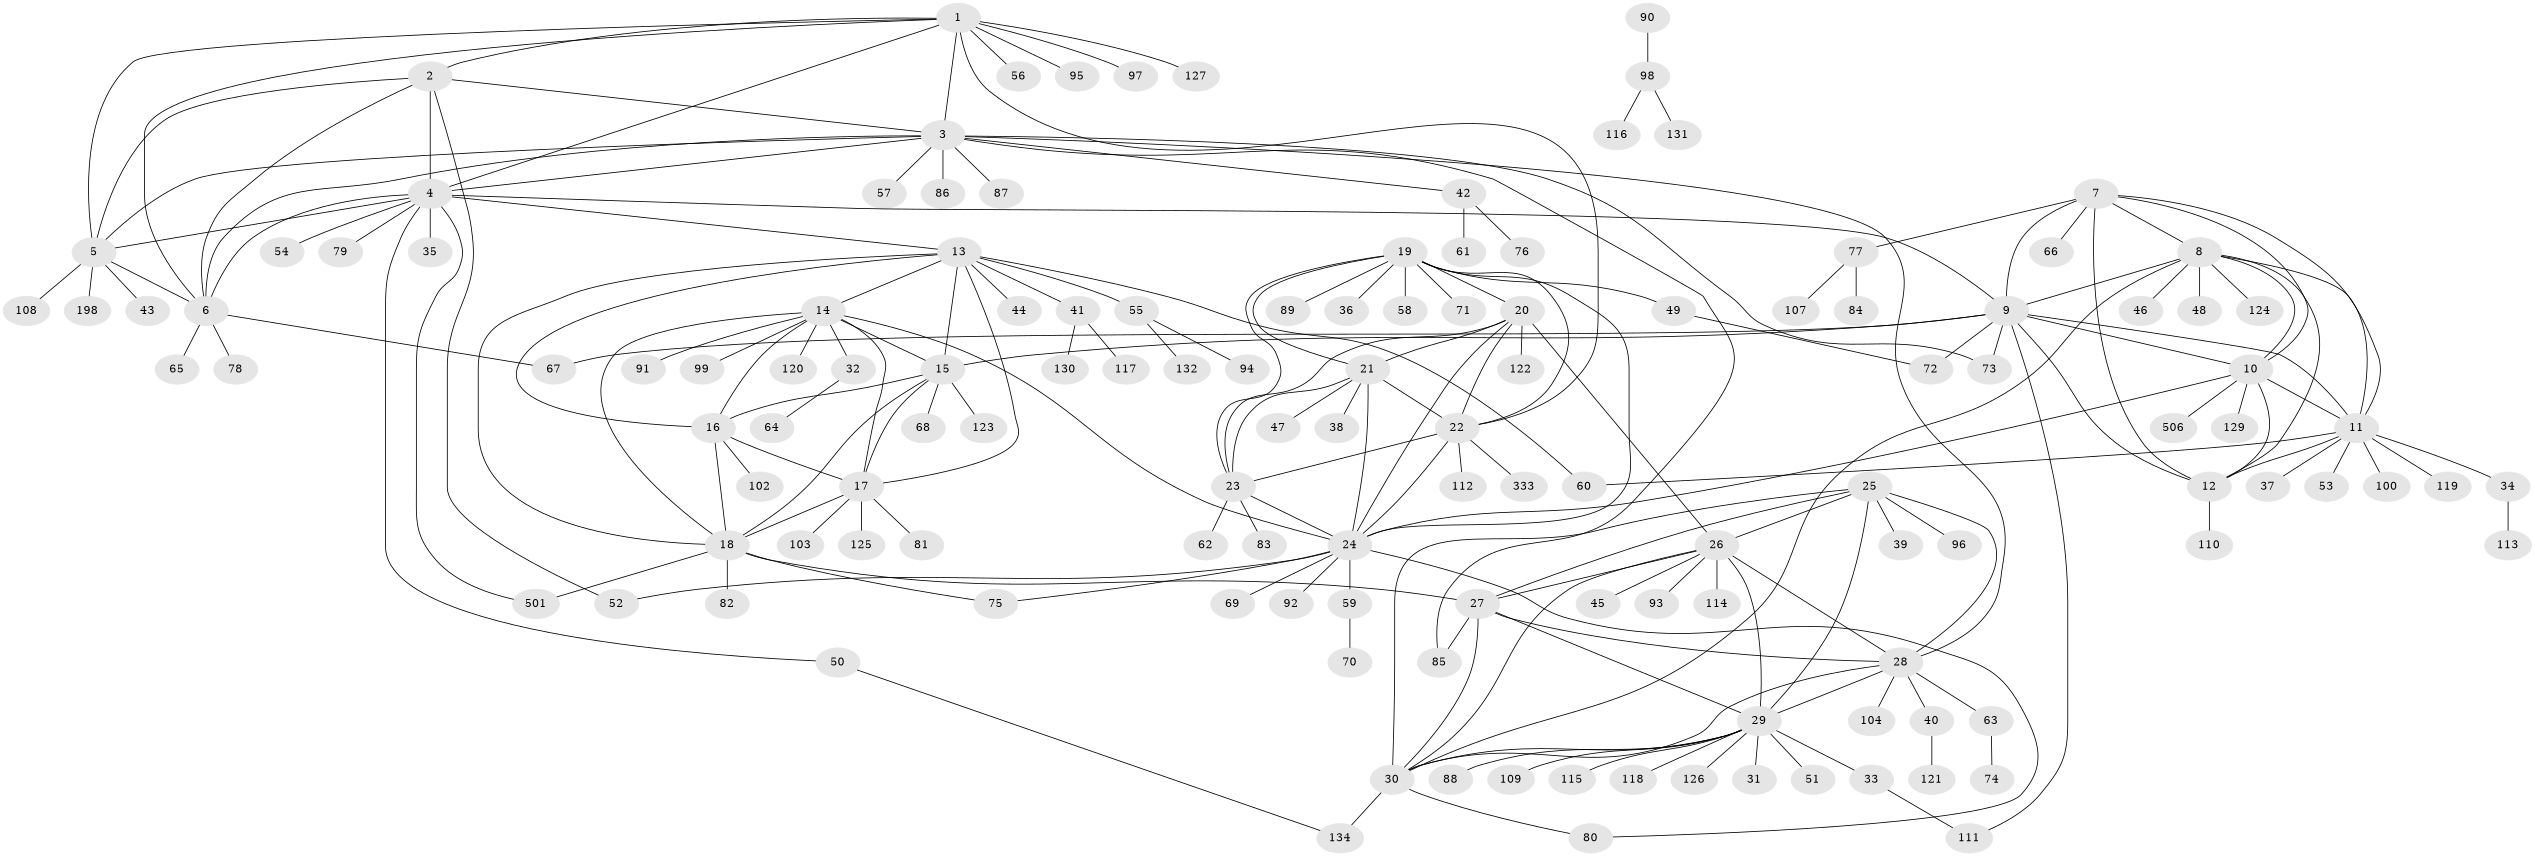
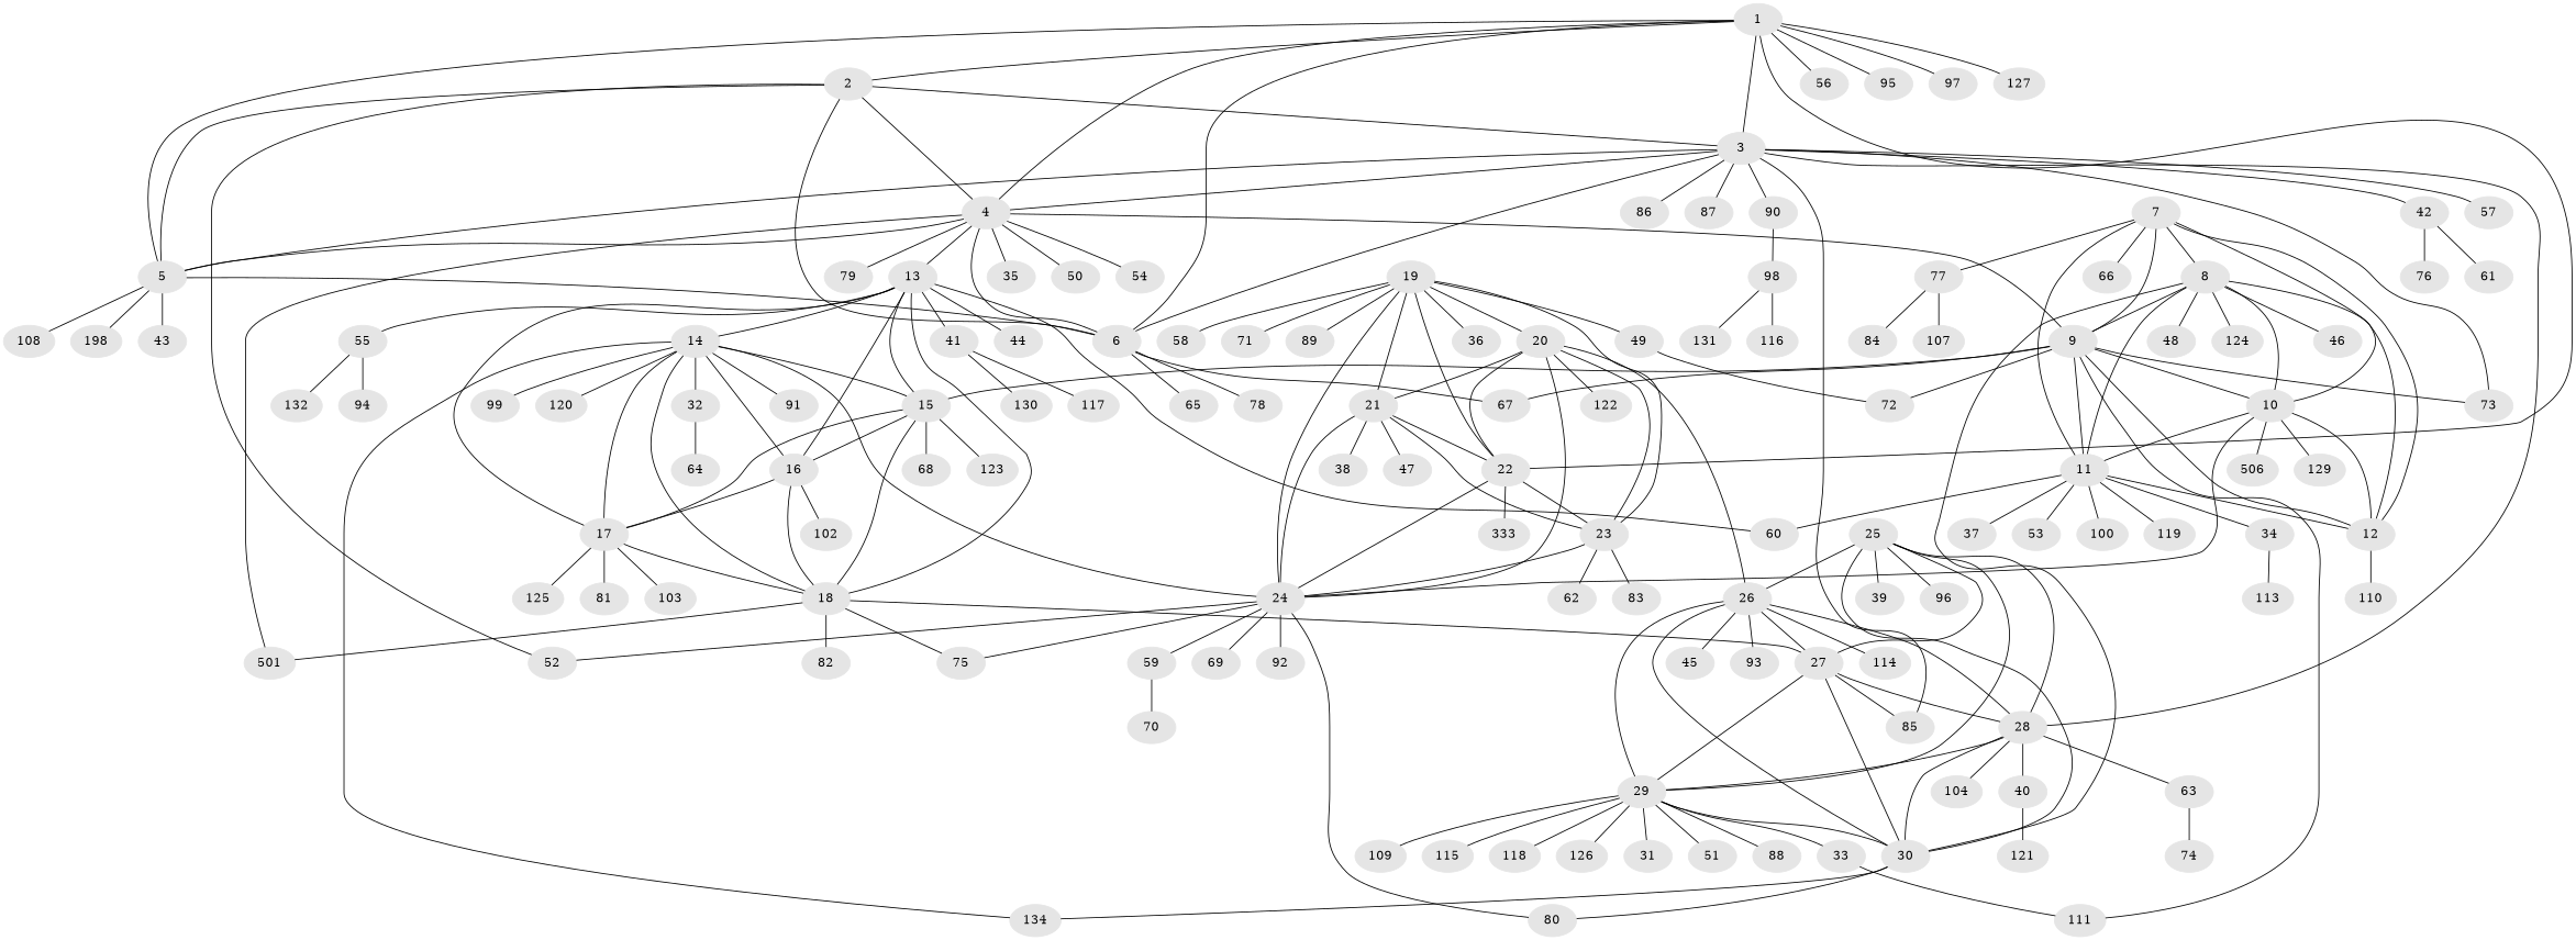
  graph {
    node [color=gray90 style=filled]
    1
    2
    3
    4
    5
    6
    22
    56
    95
    97
    127
    52
    28
    42
    57
    73
    85
    86
    87
    90
    9
    13
    35
    50
    54
    79
    n27 [label=501]
    43
    108
    n30 [label=198]
    65
    67
    78
    24
    23
-   112
    n37 [label=333]
    30
    29
    40
    63
    104
    61
    76
    98
    10
    11
    12
    15
    72
    111
    60
    14
    16
    17
    18
    41
    44
    55
    7
    8
    66
    77
    46
    48
    124
    n67 [label=506]
    129
    34
    37
    53
    100
    119
    110
    84
    107
    134
    80
    68
    123
    75
    59
    69
    92
    113
    32
    91
    99
    120
    102
    81
    103
    125
    27
    82
    117
    130
    94
    132
    64
    19
    20
    21
    36
    49
    58
    71
    89
    26
    122
    38
    47
    62
    83
    45
    93
    114
    70
    25
    39
    96
    31
    33
    51
    88
    109
    115
    118
    126
    121
    74
    116
    131
    1 -- 2
    1 -- 3
    1 -- 4
    1 -- 5
    1 -- 6
    1 -- 22
    1 -- 56
    1 -- 95
    1 -- 97
    1 -- 127
    2 -- 3
    2 -- 4
    2 -- 5
    2 -- 6
    2 -- 52
    3 -- 4
    3 -- 5
    3 -- 6
    3 -- 28
    3 -- 42
    3 -- 57
    3 -- 73
    3 -- 85
    3 -- 86
    3 -- 87
+   3 -- 90
    4 -- 5
    4 -- 6
    4 -- 9
    4 -- 13
    4 -- 35
    4 -- 50
    4 -- 54
    4 -- 79
    4 -- n27
    5 -- 6
    5 -- 43
    5 -- 108
    5 -- n30
    6 -- 65
    6 -- 67
    6 -- 78
    22 -- 24
    22 -- 23
-   22 -- 112
    22 -- n37
    28 -- 30
    28 -- 29
    28 -- 40
    28 -- 63
    28 -- 104
    42 -- 61
    42 -- 76
    90 -- 98
    9 -- 73
    9 -- 67
    9 -- 10
    9 -- 11
    9 -- 12
    9 -- 15
    9 -- 72
    9 -- 111
    13 -- 15
    13 -- 60
    13 -- 14
    13 -- 16
    13 -- 17
    13 -- 18
    13 -- 41
    13 -- 44
    13 -- 55
    24 -- 52
    24 -- 80
    24 -- 75
    24 -- 59
    24 -- 69
    24 -- 92
    23 -- 24
    23 -- 62
    23 -- 83
    30 -- 134
    30 -- 80
    29 -- 30
    29 -- 31
    29 -- 33
    29 -- 51
    29 -- 88
    29 -- 109
    29 -- 115
    29 -- 118
    29 -- 126
    40 -- 121
    63 -- 74
    98 -- 116
    98 -- 131
    10 -- 24
    10 -- 11
    10 -- 12
    10 -- n67
    10 -- 129
    11 -- 12
    11 -- 60
    11 -- 34
    11 -- 37
    11 -- 53
    11 -- 100
    11 -- 119
    12 -- 110
    15 -- 16
    15 -- 17
    15 -- 18
    15 -- 68
    15 -- 123
    14 -- 24
    14 -- 15
    14 -- 16
    14 -- 17
    14 -- 18
-   50 -- 134
+   14 -- 134
    14 -- 32
    14 -- 91
    14 -- 99
    14 -- 120
    16 -- 17
    16 -- 18
    16 -- 102
    17 -- 18
    17 -- 81
    17 -- 103
    17 -- 125
    18 -- n27
    18 -- 75
    18 -- 27
    18 -- 82
    41 -- 117
    41 -- 130
    55 -- 94
    55 -- 132
    7 -- 9
    7 -- 10
    7 -- 11
    7 -- 12
    7 -- 8
    7 -- 66
    7 -- 77
    8 -- 9
    8 -- 30
    8 -- 10
    8 -- 11
    8 -- 12
    8 -- 46
    8 -- 48
    8 -- 124
    77 -- 84
    77 -- 107
    34 -- 113
    59 -- 70
    32 -- 64
    27 -- 28
    27 -- 85
    27 -- 30
    27 -- 29
    19 -- 22
    19 -- 24
    19 -- 23
    19 -- 20
    19 -- 21
    19 -- 36
    19 -- 49
    19 -- 58
    19 -- 71
    19 -- 89
    20 -- 22
    20 -- 24
    20 -- 23
    20 -- 21
    20 -- 26
    20 -- 122
    21 -- 22
    21 -- 24
    21 -- 23
    21 -- 38
    21 -- 47
    49 -- 72
    26 -- 28
    26 -- 30
    26 -- 29
    26 -- 27
    26 -- 45
    26 -- 93
    26 -- 114
    25 -- 28
    25 -- 30
    25 -- 29
    25 -- 27
    25 -- 26
    25 -- 39
    25 -- 96
    33 -- 111
  }
